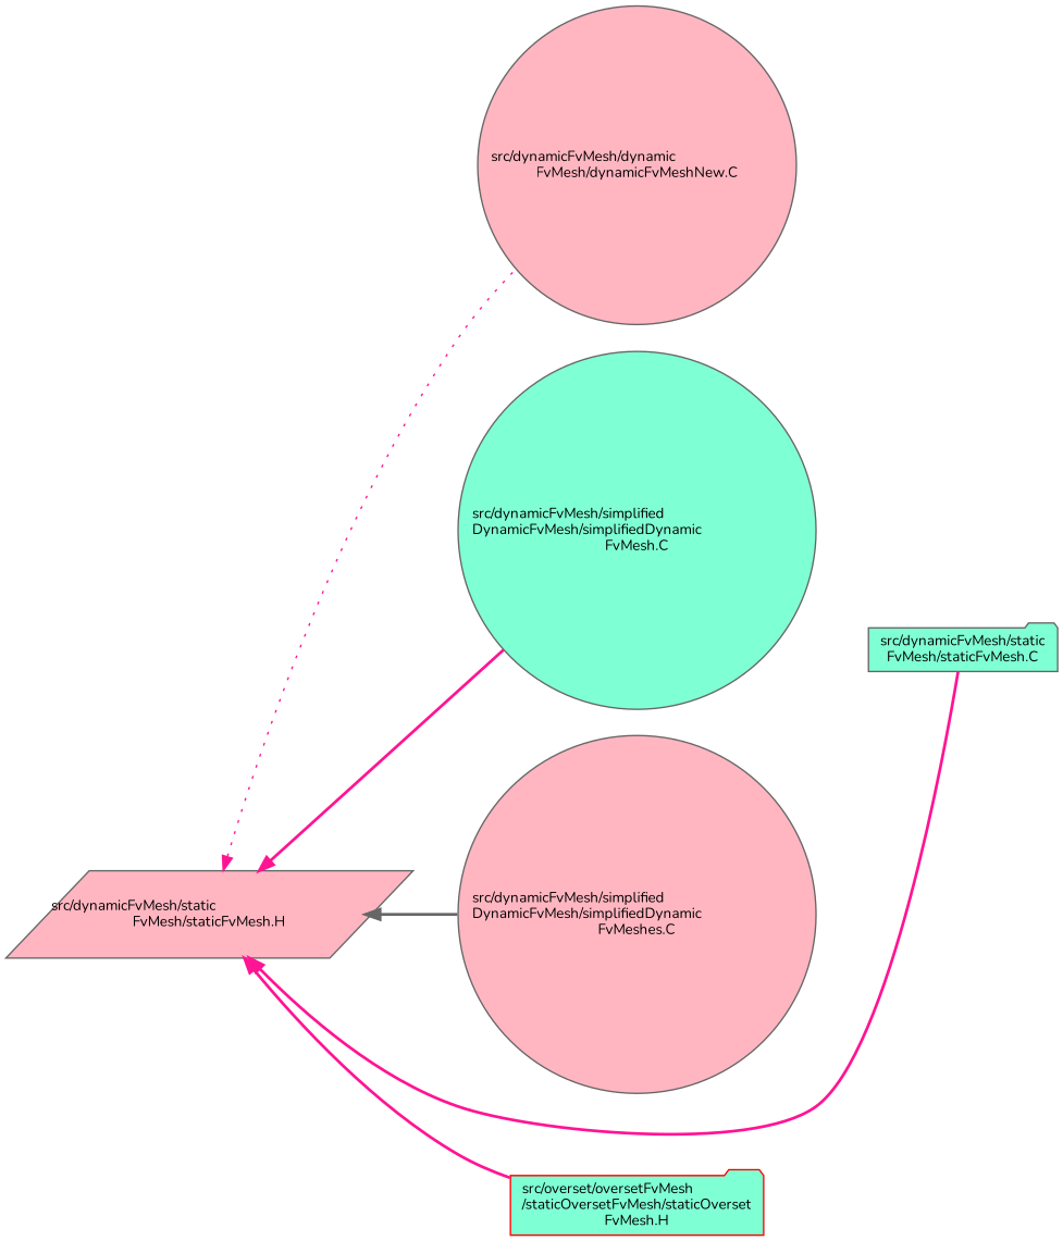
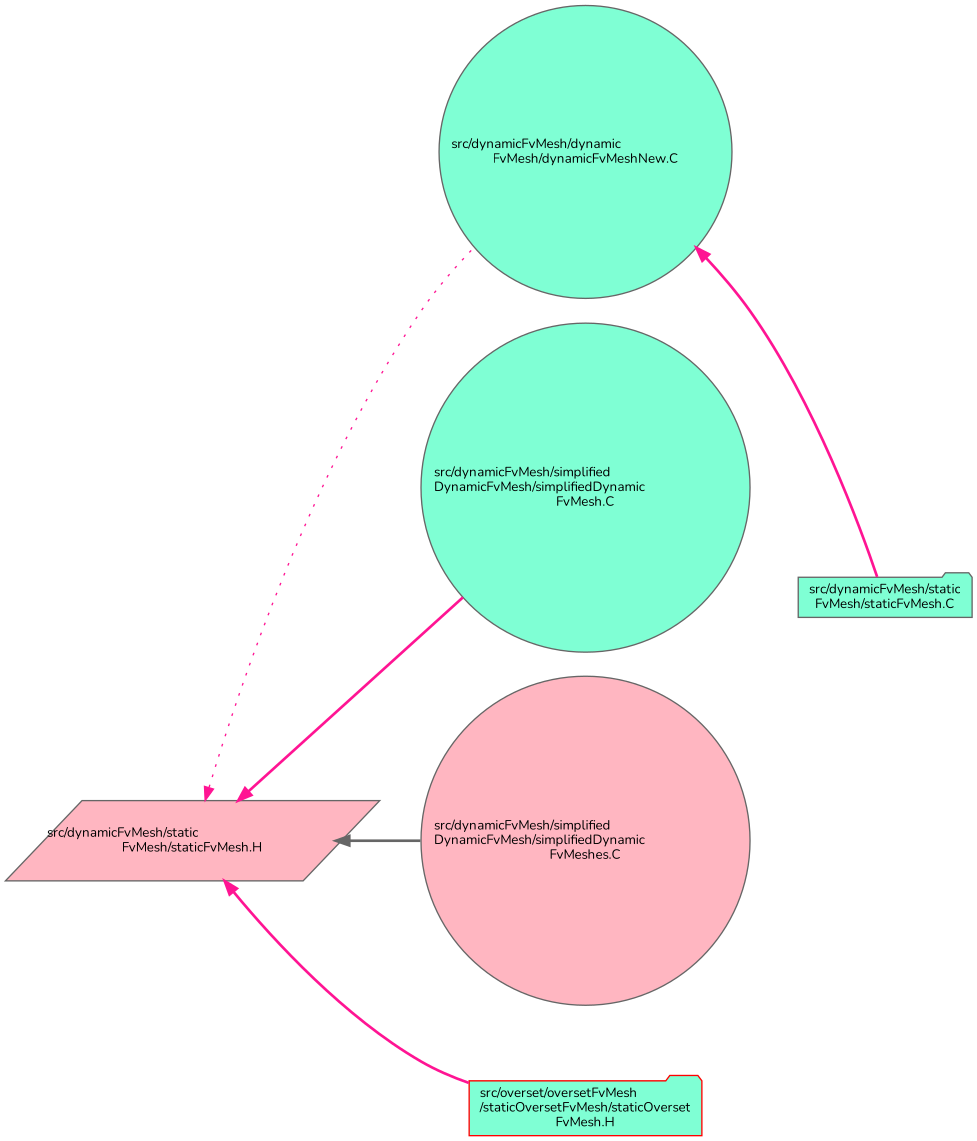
  digraph {
    fontname=Nunito
    rankdir=LR
    node [color=grey40 fillcolor=aquamarine fontname=Nunito fontsize=10 shape=circle style=filled]
    edge [color=deeppink dir=back fontname=Nunito fontsize=10 labelfontname=Helvetica labelfontsize=10 style=bold]
    n1 [color=gray40 fillcolor=lightpink fontcolor=black height=0.2 label="src/dynamicFvMesh/static\lFvMesh/staticFvMesh.H" shape=parallelogram width=0.4]
-   n2 [fillcolor=lightpink height=0.2 label="src/dynamicFvMesh/dynamic\lFvMesh/dynamicFvMeshNew.C" width=0.4]
+   n2 [height=0.2 label="src/dynamicFvMesh/dynamic\lFvMesh/dynamicFvMeshNew.C" width=0.4]
    n3 [height=0.2 label="src/dynamicFvMesh/simplified\lDynamicFvMesh/simplifiedDynamic\lFvMesh.C" width=0.4]
    n4 [fillcolor=lightpink height=0.2 label="src/dynamicFvMesh/simplified\lDynamicFvMesh/simplifiedDynamic\lFvMeshes.C" width=0.4]
    n5 [height=0.2 label="src/dynamicFvMesh/static\lFvMesh/staticFvMesh.C" shape=folder width=0.4]
    n6 [color=red height=0.2 label="src/overset/oversetFvMesh\l/staticOversetFvMesh/staticOverset\lFvMesh.H" shape=folder width=0.4]
    n1 -> n2 [style=dotted]
    n1 -> n3
    n1 -> n4 [color=gray40]
-   n1 -> n5
+   n2 -> n5
    n1 -> n6
  }
